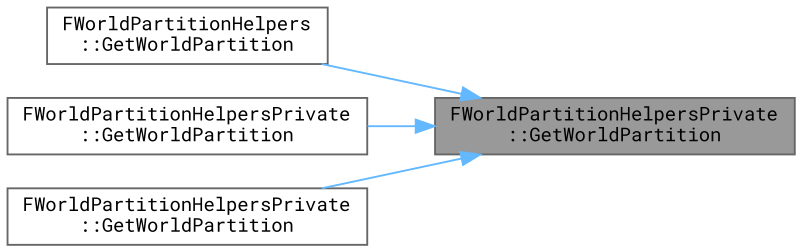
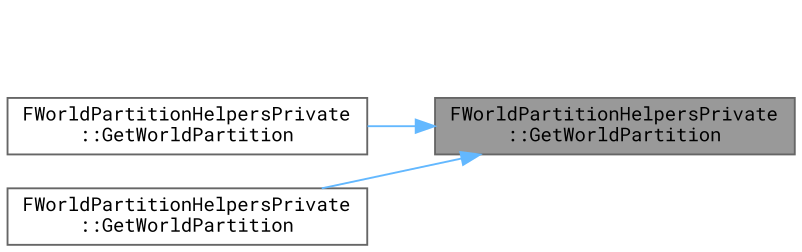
  digraph {
    rankdir=RL
    fontname="Roboto Mono"
    node [color=grey40 fillcolor=white fontname="Roboto Mono" fontsize=10 shape=box style=filled]
    edge [color=steelblue1 dir=back fontname="Roboto Mono" fontsize=10 labelfontname=Helvetica labelfontsize=10 style=solid]
    n1 [color=gray40 fillcolor=grey60 fontcolor=black height=0.2 label="FWorldPartitionHelpersPrivate\l::GetWorldPartition" width=0.4]
-   n2 [height=0.2 label="FWorldPartitionHelpers\l::GetWorldPartition" width=0.4]
    n3 [height=0.2 label="FWorldPartitionHelpersPrivate\l::GetWorldPartition" width=0.4]
    n4 [height=0.2 label="FWorldPartitionHelpersPrivate\l::GetWorldPartition" width=0.4]
-   n1 -> n2
    n1 -> n3
    n1 -> n4
  }
